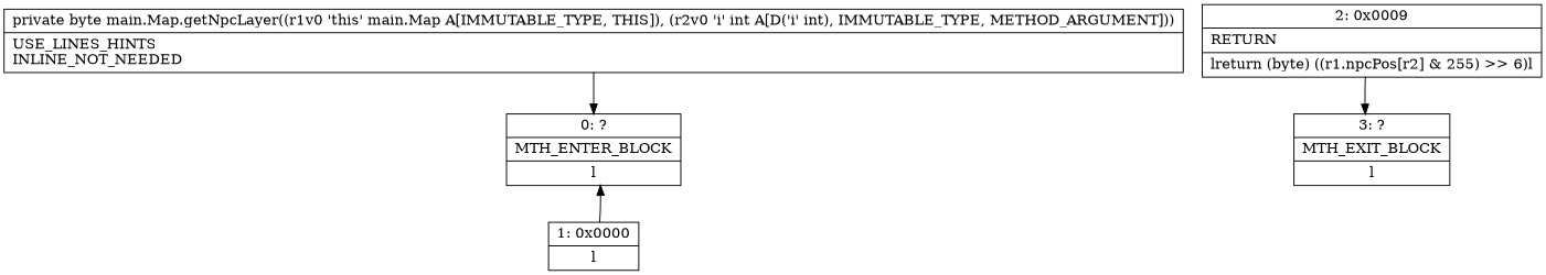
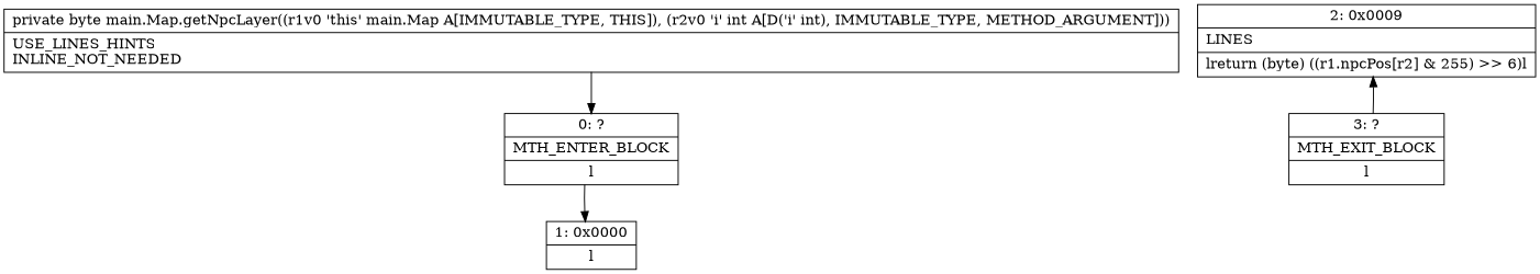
  digraph {
    node [shape=record]
    n1 [label="{0\:\ ?|MTH_ENTER_BLOCK\l|l}"]
    n2 [label="{1\:\ 0x0000|l}"]
-   n3 [label="{2\:\ 0x0009|RETURN\l|lreturn (byte) ((r1.npcPos[r2] & 255) \>\> 6)l}"]
+   n3 [label="{2\:\ 0x0009|LINES\l|lreturn (byte) ((r1.npcPos[r2] & 255) \>\> 6)l}"]
    n4 [label="{3\:\ ?|MTH_EXIT_BLOCK\l|l}"]
    n5 [label="{private byte main.Map.getNpcLayer((r1v0 'this' main.Map A[IMMUTABLE_TYPE, THIS]), (r2v0 'i' int A[D('i' int), IMMUTABLE_TYPE, METHOD_ARGUMENT]))  | USE_LINES_HINTS\lINLINE_NOT_NEEDED\l}"]
-   n2 -> n1
-   n3 -> n4
+   n1 -> n2
+   n4 -> n3
    n5 -> n1
  }
